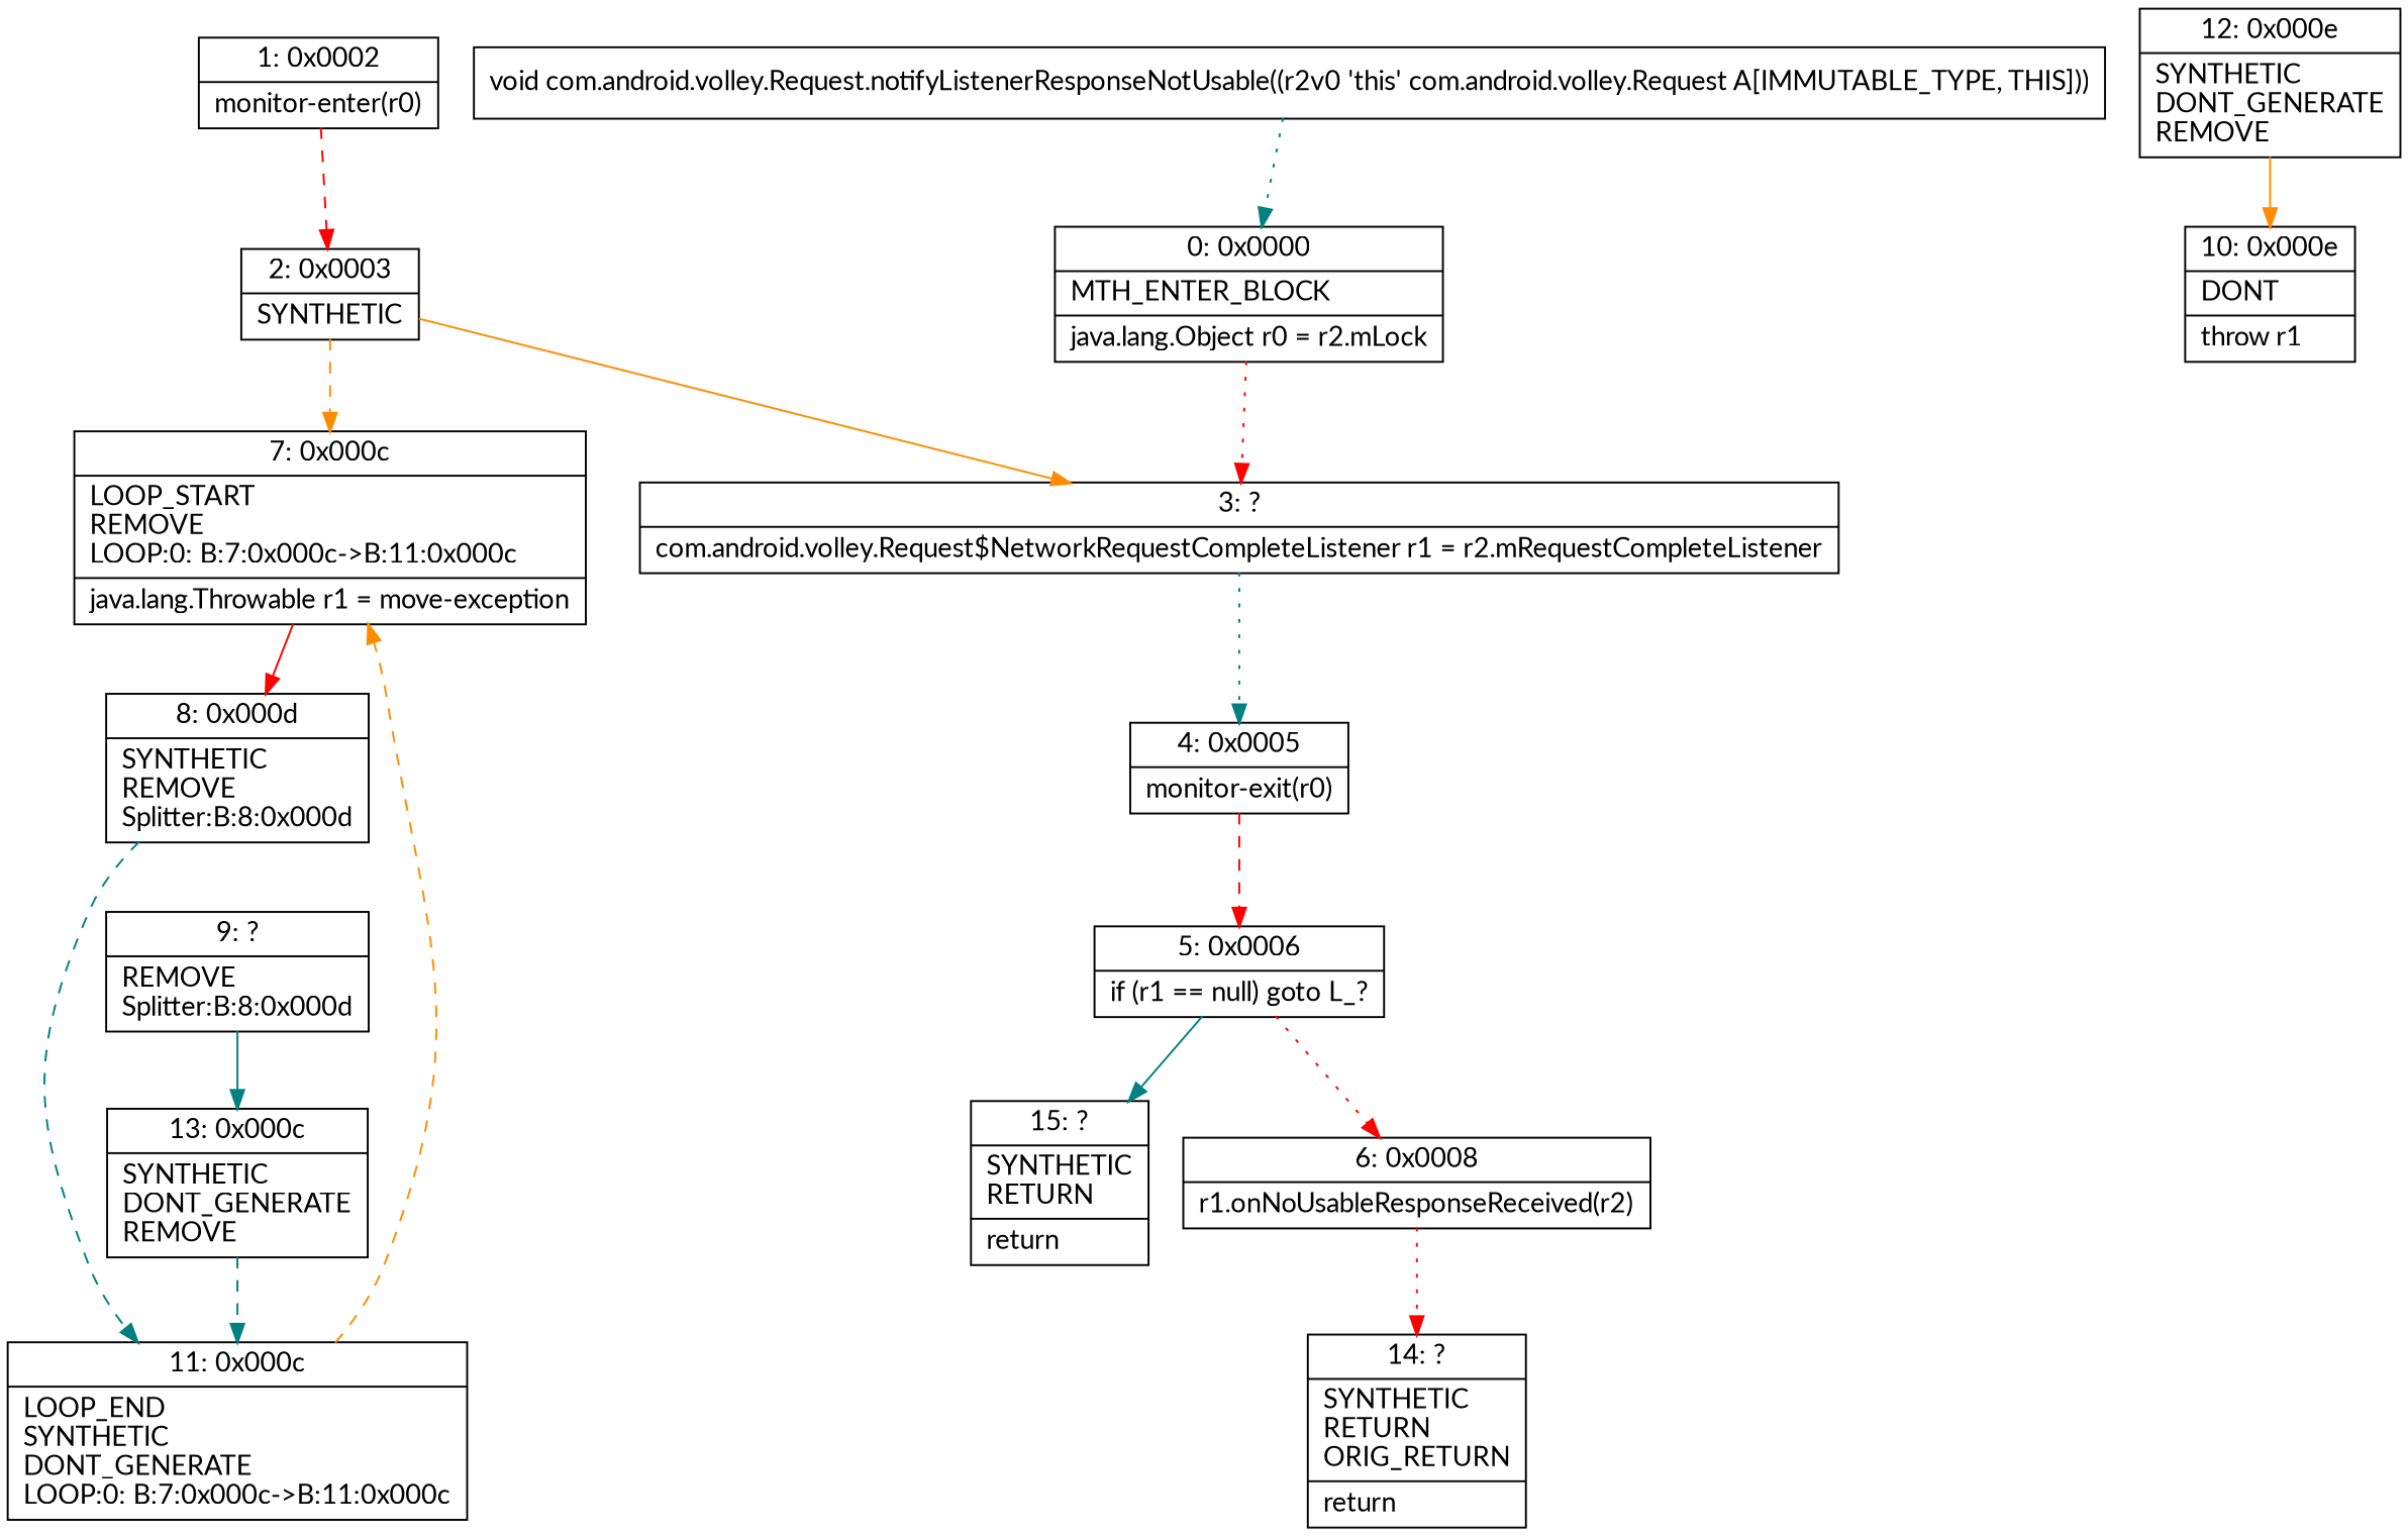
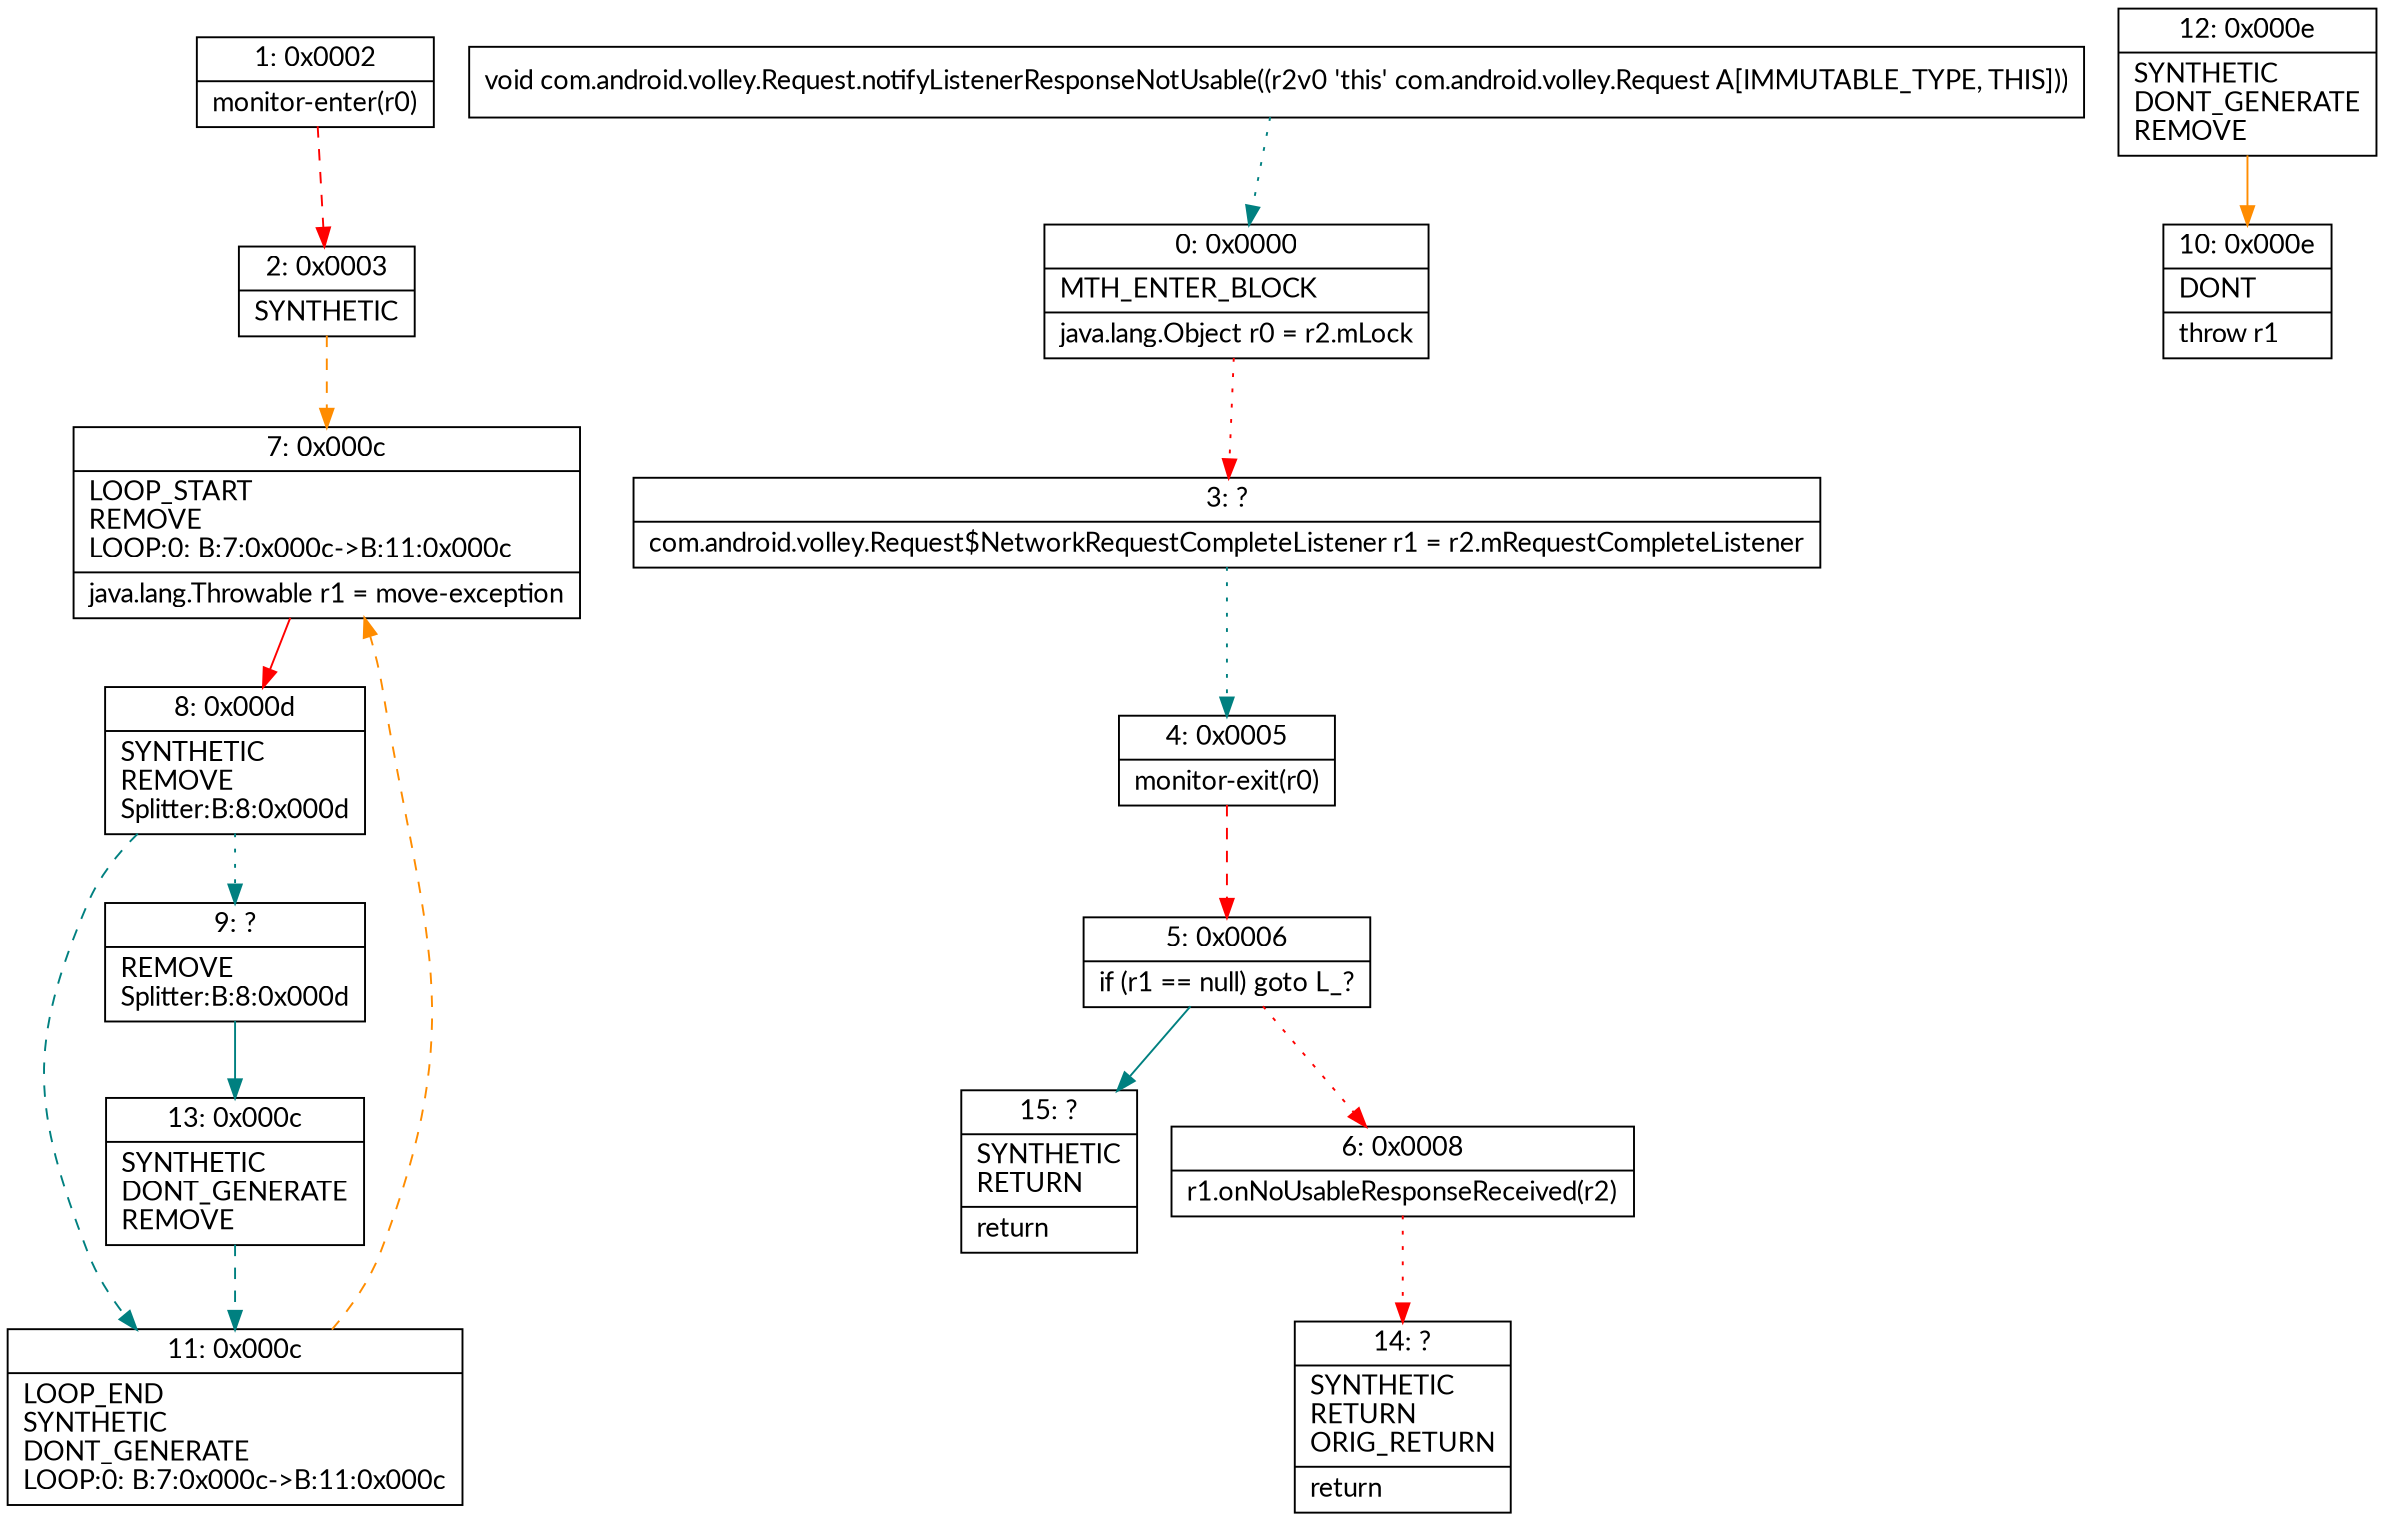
  digraph {
    fontname=Lato
    node [fontname=Lato shape=record]
    edge [color=teal fontname=Lato style=dotted]
    n1 [label="{0\:\ 0x0000|MTH_ENTER_BLOCK\l|java.lang.Object r0 = r2.mLock\l}"]
    n2 [label="{3\:\ ?|com.android.volley.Request$NetworkRequestCompleteListener r1 = r2.mRequestCompleteListener\l}"]
    n3 [label="{1\:\ 0x0002|monitor\-enter(r0)\l}"]
    n4 [label="{2\:\ 0x0003|SYNTHETIC\l}"]
    n5 [label="{7\:\ 0x000c|LOOP_START\lREMOVE\lLOOP:0: B:7:0x000c\-\>B:11:0x000c\l|java.lang.Throwable r1 = move\-exception\l}"]
    n6 [label="{4\:\ 0x0005|monitor\-exit(r0)\l}"]
    n7 [label="{8\:\ 0x000d|SYNTHETIC\lREMOVE\lSplitter:B:8:0x000d\l}"]
    n8 [label="{5\:\ 0x0006|if (r1 == null) goto L_?\l}"]
    n9 [label="{6\:\ 0x0008|r1.onNoUsableResponseReceived(r2)\l}"]
    n10 [label="{15\:\ ?|SYNTHETIC\lRETURN\l|return\l}"]
    n11 [label="{14\:\ ?|SYNTHETIC\lRETURN\lORIG_RETURN\l|return\l}"]
    n12 [label="{9\:\ ?|REMOVE\lSplitter:B:8:0x000d\l}"]
    n13 [label="{11\:\ 0x000c|LOOP_END\lSYNTHETIC\lDONT_GENERATE\lLOOP:0: B:7:0x000c\-\>B:11:0x000c\l}"]
    n14 [label="{13\:\ 0x000c|SYNTHETIC\lDONT_GENERATE\lREMOVE\l}"]
    n15 [label="{12\:\ 0x000e|SYNTHETIC\lDONT_GENERATE\lREMOVE\l}"]
    n16 [label="{10\:\ 0x000e|DONT\l|throw r1\l}"]
    n17 [label="{void com.android.volley.Request.notifyListenerResponseNotUsable((r2v0 'this' com.android.volley.Request A[IMMUTABLE_TYPE, THIS])) }"]
    n1 -> n2 [color=red]
    n2 -> n6
    n3 -> n4 [color=red style=dashed]
-   n4 -> n2 [color=darkorange style=solid]
    n4 -> n5 [color=darkorange style=dashed]
    n5 -> n7 [color=red style=solid]
    n6 -> n8 [color=red style=dashed]
+   n7 -> n12
    n7 -> n13 [style=dashed]
    n8 -> n9 [color=red]
    n8 -> n10 [style=solid]
    n9 -> n11 [color=red]
    n12 -> n14 [style=solid]
    n13 -> n5 [color=darkorange style=dashed]
    n14 -> n13 [style=dashed]
    n15 -> n16 [color=darkorange style=solid]
    n17 -> n1
  }
